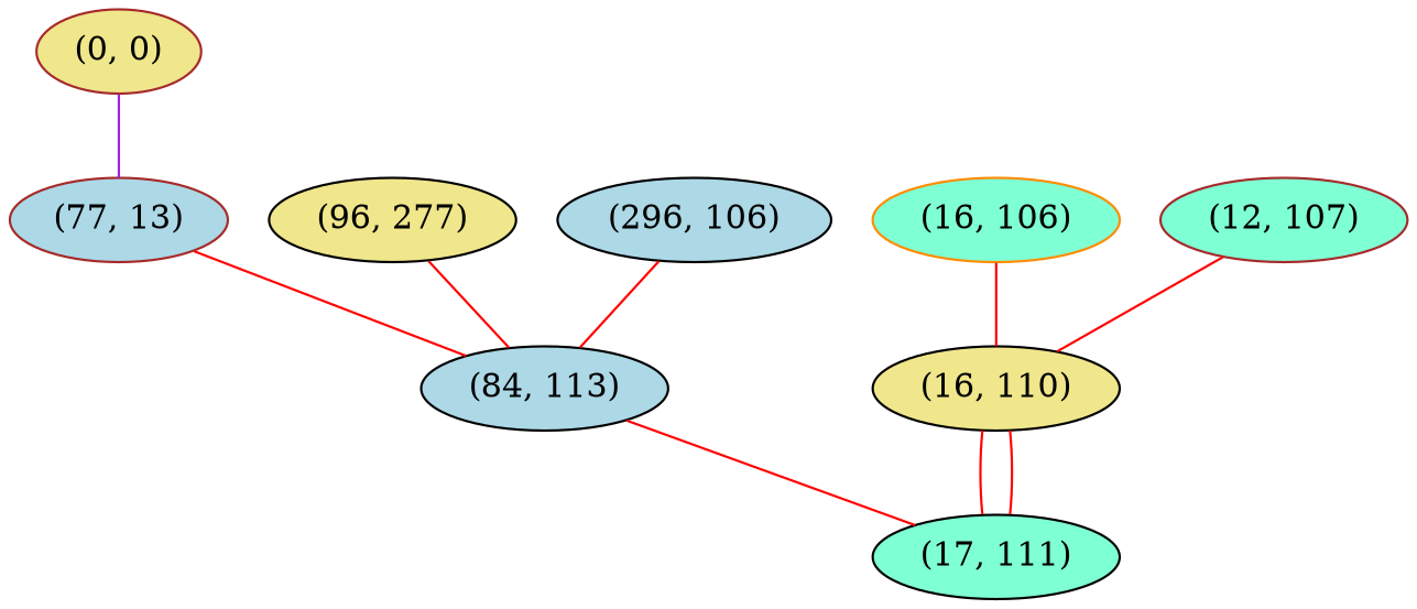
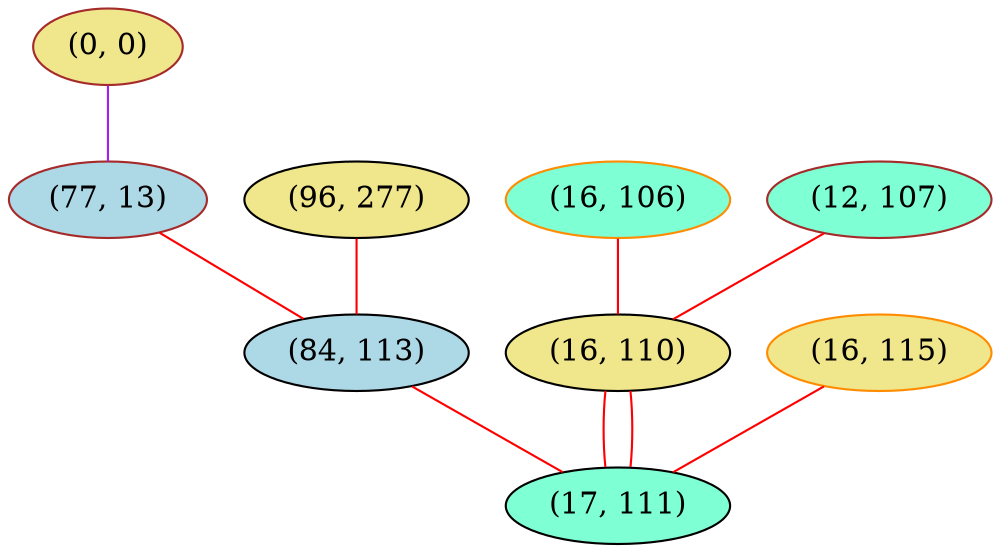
  graph {
    node [color=black fillcolor=khaki style=filled]
    edge [color=red weight=1]
    "(0, 0)" [color=brown]
    n2 [color=brown fillcolor=lightblue label="(77, 13)"]
    "(84, 113)" [fillcolor=lightblue]
    "(96, 277)"
    "(17, 111)" [fillcolor=aquamarine]
    "(16, 106)" [color=darkorange fillcolor=aquamarine]
    "(16, 110)"
-   "(296, 106)" [fillcolor=lightblue]
    "(12, 107)" [color=brown fillcolor=aquamarine]
+   "(16, 115)" [color=darkorange]
    "(0, 0)" -- n2 [color=purple weight=4]
    n2 -- "(84, 113)"
    "(84, 113)" -- "(17, 111)"
    "(96, 277)" -- "(84, 113)"
    "(16, 106)" -- "(16, 110)"
    "(16, 110)" -- "(17, 111)"
    "(16, 110)" -- "(17, 111)"
-   "(296, 106)" -- "(84, 113)"
    "(12, 107)" -- "(16, 110)"
+   "(16, 115)" -- "(17, 111)"
  }
